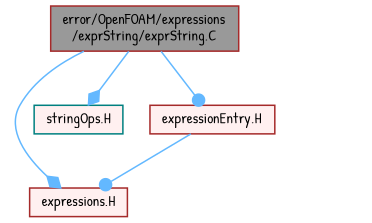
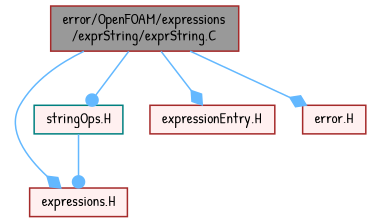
  digraph {
    fontname="Patrick Hand"
    node [color=brown fillcolor="#FFF0F0" fontname="Patrick Hand" fontsize=10 shape=box style=filled]
    edge [arrowhead=dot color=steelblue1 fontname="Patrick Hand" fontsize=10 labelfontname=Helvetica labelfontsize=10 style=solid]
    n1 [fillcolor=grey60 fontcolor=black height=0.2 label="error/OpenFOAM/expressions\l/exprString/exprString.C" width=0.4]
    n2 [height=0.2 label="expressions.H" width=0.4]
    n3 [color=teal height=0.2 label="stringOps.H" width=0.4]
    n4 [height=0.2 label="expressionEntry.H" width=0.4]
+   n5 [height=0.2 label="error.H" width=0.4]
    n1 -> n2 [arrowhead=diamond]
-   n1 -> n3 [arrowhead=diamond]
-   n1 -> n4
-   n4 -> n2
+   n1 -> n3
+   n1 -> n4 [arrowhead=diamond]
+   n1 -> n5 [arrowhead=diamond]
+   n3 -> n2
  }
